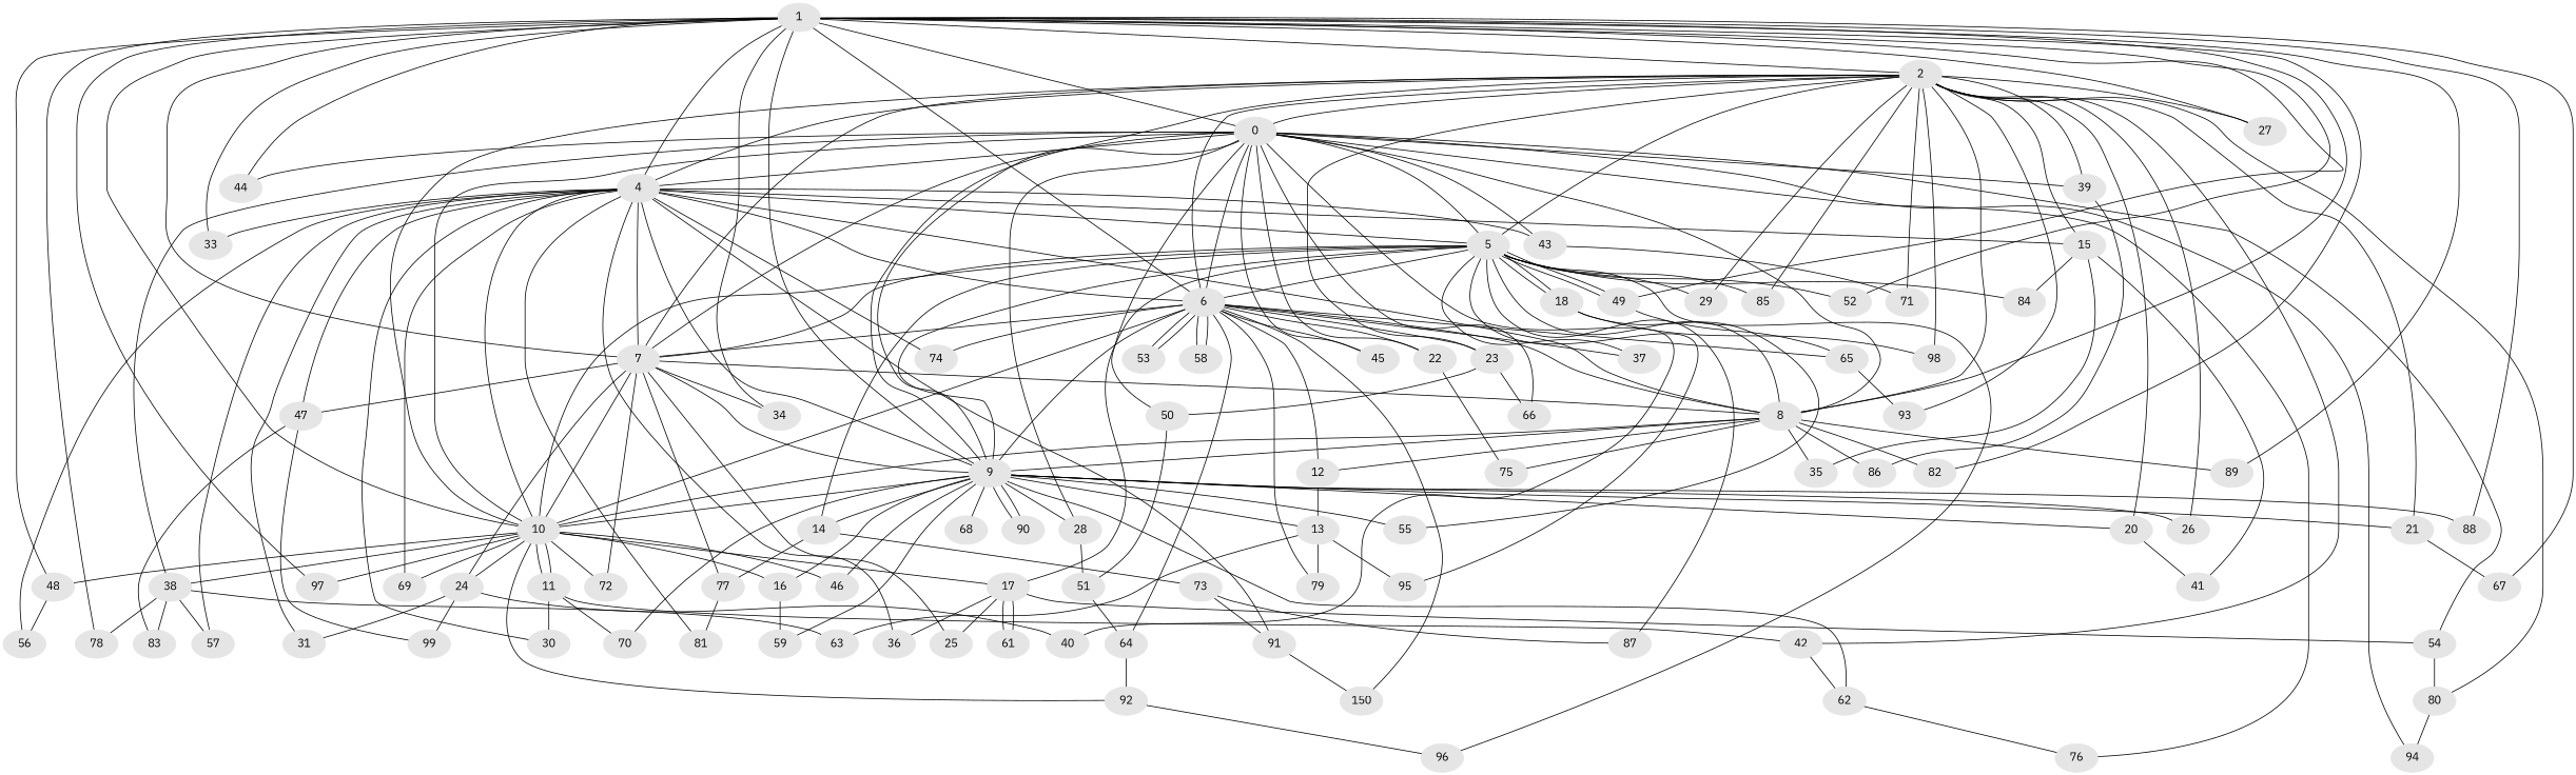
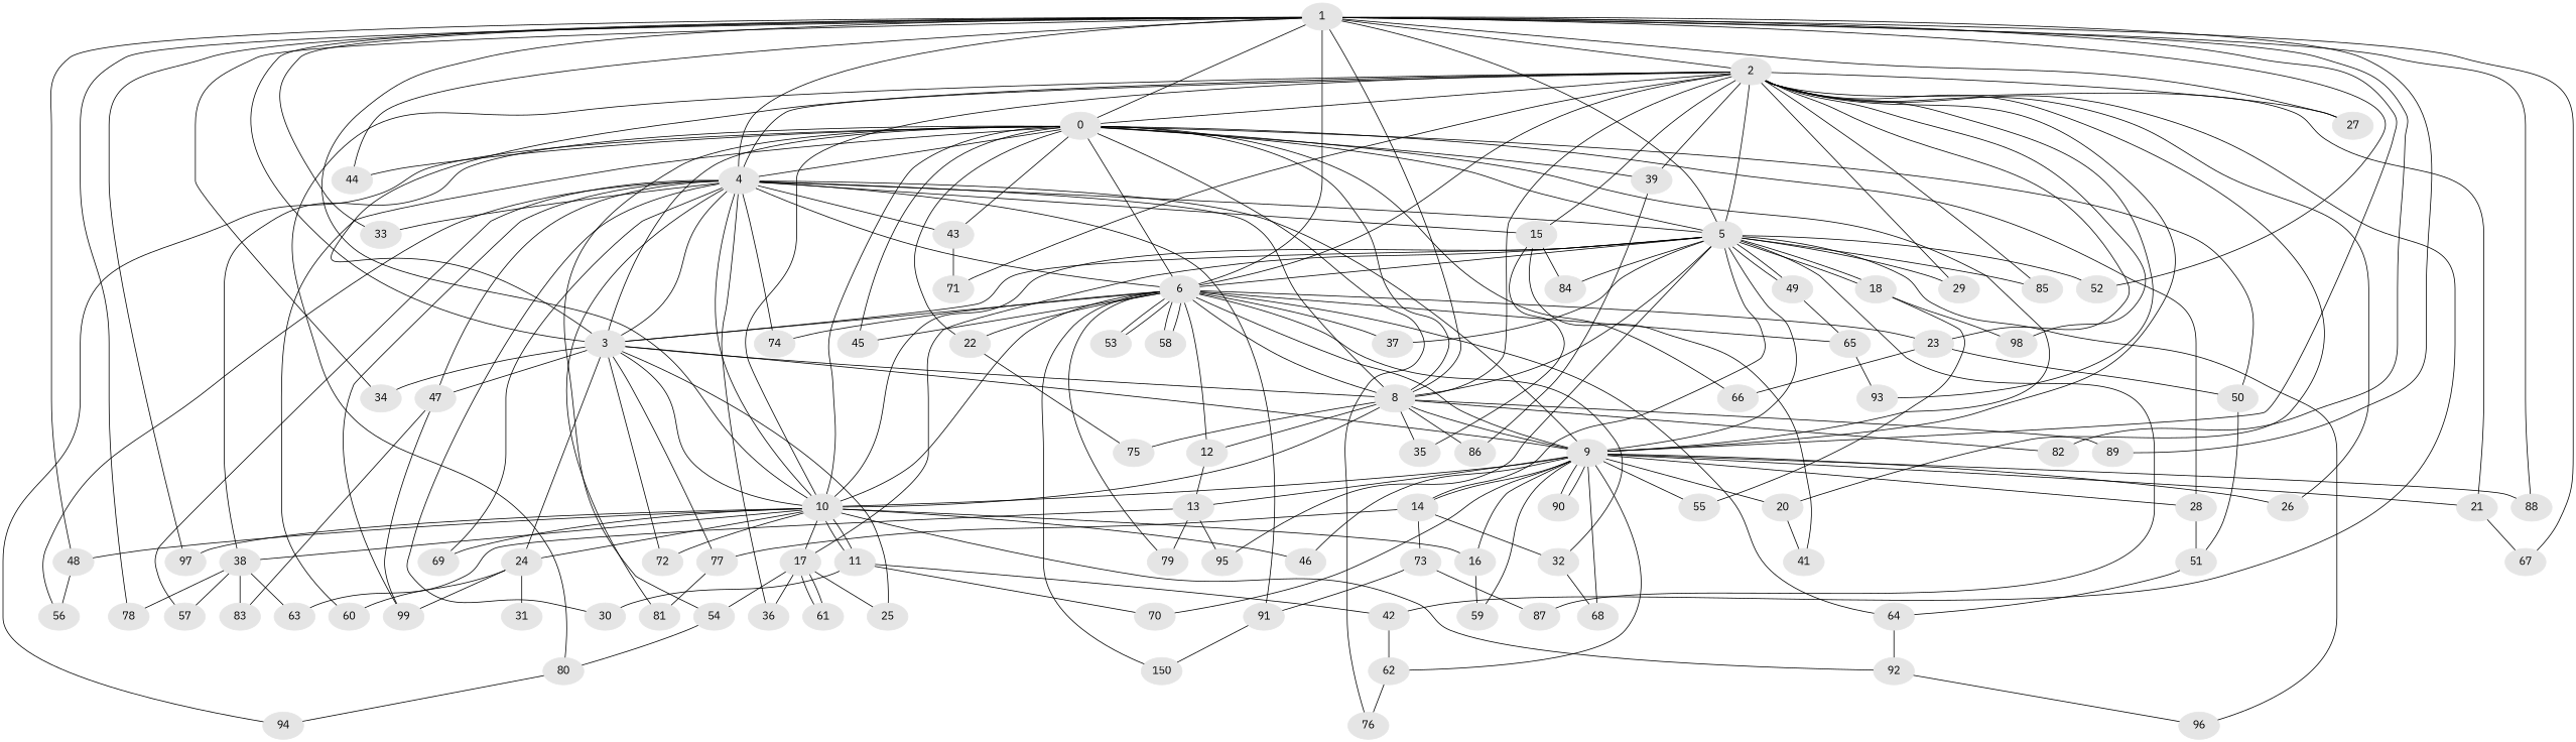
  graph {
    fontname="IBM Plex Sans"
    node [color=gray90 fontname="IBM Plex Sans" style=filled]
    edge [fontname="IBM Plex Sans"]
    1
    2
    n3 [label=0]
    4
    5
    6
-   7
+   7 [label=3]
    8
    9
    10
    27
    33
    34
    44
    48
    52
    67
    78
    82
    88
    89
    97
    15
    20
    21
    23
    26
    29
    39
    42
    71
    80
    85
    93
    98
    22
    28
    38
-   40
+   40 [label=60]
    43
    45
    50
    54
    66
    76
    94
    30
    31
    36
    47
    56
    57
    69
    74
    81
    91
    14
    17
    18
    37
    49
    84
    87
    95
    96
    12
+   32
    53
    58
    64
    65
    79
    n73 [label=150]
    24
    25
    72
    77
    35
    75
    86
    13
    16
    46
    55
    59
    62
    68
    70
    90
    11
    92
    41
    51
    63
    83
    99
    73
    61
    1 -- 2
    1 -- n3
    1 -- 4
-   1 -- 49
+   1 -- 5
    1 -- 6
    1 -- 7
    1 -- 8
    1 -- 9
    1 -- 10
    1 -- 27
    1 -- 33
    1 -- 34
    1 -- 44
    1 -- 48
    1 -- 52
    1 -- 67
    1 -- 78
    1 -- 82
    1 -- 88
    1 -- 89
    1 -- 97
    2 -- n3
    2 -- 4
    2 -- 5
    2 -- 6
    2 -- 7
    2 -- 8
    2 -- 9
    2 -- 10
    2 -- 27
    2 -- 15
    2 -- 20
    2 -- 21
    2 -- 23
    2 -- 26
    2 -- 29
    2 -- 39
    2 -- 42
    2 -- 71
    2 -- 80
    2 -- 85
    2 -- 93
    2 -- 98
    n3 -- 4
    n3 -- 5
    n3 -- 6
    n3 -- 7
    n3 -- 8
    n3 -- 9
    n3 -- 10
    n3 -- 44
    n3 -- 39
    n3 -- 22
    n3 -- 28
    n3 -- 38
    n3 -- 40
    n3 -- 43
    n3 -- 45
    n3 -- 50
    n3 -- 54
    n3 -- 66
    n3 -- 76
    n3 -- 94
    4 -- 5
    4 -- 6
    4 -- 7
    4 -- 8
    4 -- 9
    4 -- 10
    4 -- 33
    4 -- 15
    4 -- 43
    4 -- 30
-   4 -- 31
+   4 -- 99
    4 -- 36
    4 -- 47
    4 -- 56
    4 -- 57
    4 -- 69
    4 -- 74
    4 -- 81
    4 -- 91
    5 -- 6
    5 -- 7
    5 -- 8
    5 -- 9
    5 -- 10
    5 -- 52
    5 -- 29
    5 -- 85
    5 -- 14
    5 -- 17
    5 -- 18
    5 -- 18
    5 -- 37
    5 -- 49
    5 -- 49
    5 -- 84
    5 -- 87
    5 -- 95
    5 -- 96
    6 -- 7
    6 -- 8
    6 -- 9
    6 -- 10
    6 -- 23
    6 -- 22
    6 -- 45
    6 -- 74
    6 -- 37
    6 -- 12
+   6 -- 32
    6 -- 53
    6 -- 53
    6 -- 58
    6 -- 58
    6 -- 64
    6 -- 65
    6 -- 79
    6 -- n73
    7 -- 8
    7 -- 9
    7 -- 10
    7 -- 34
    7 -- 47
    7 -- 24
    7 -- 25
    7 -- 72
    7 -- 77
    8 -- 9
    8 -- 10
    8 -- 82
    8 -- 89
    8 -- 12
    8 -- 35
    8 -- 75
    8 -- 86
    9 -- 10
    9 -- 88
    9 -- 20
    9 -- 21
    9 -- 26
    9 -- 28
    9 -- 14
    9 -- 13
    9 -- 16
    9 -- 46
    9 -- 55
    9 -- 59
    9 -- 62
    9 -- 68
    9 -- 70
    9 -- 90
    9 -- 90
    10 -- 48
    10 -- 97
    10 -- 38
    10 -- 69
    10 -- 17
    10 -- 24
    10 -- 72
    10 -- 16
    10 -- 46
    10 -- 11
    10 -- 11
    10 -- 92
    48 -- 56
    15 -- 84
    15 -- 35
    15 -- 41
    20 -- 41
    21 -- 67
    23 -- 50
    23 -- 66
    39 -- 86
    42 -- 62
    80 -- 94
    22 -- 75
    28 -- 51
    38 -- 78
    38 -- 57
    38 -- 63
    38 -- 83
    43 -- 71
    50 -- 51
    54 -- 80
    47 -- 83
    47 -- 99
    91 -- n73
+   14 -- 32
    14 -- 77
    14 -- 73
    17 -- 54
    17 -- 36
    17 -- 25
    17 -- 61
    17 -- 61
    18 -- 98
    18 -- 55
    49 -- 65
    12 -- 13
+   32 -- 68
    64 -- 92
    65 -- 93
    24 -- 40
    24 -- 31
    24 -- 99
    77 -- 81
    13 -- 95
    13 -- 79
    13 -- 63
    16 -- 59
    62 -- 76
    11 -- 42
    11 -- 30
    11 -- 70
    92 -- 96
    51 -- 64
    73 -- 91
    73 -- 87
  }
